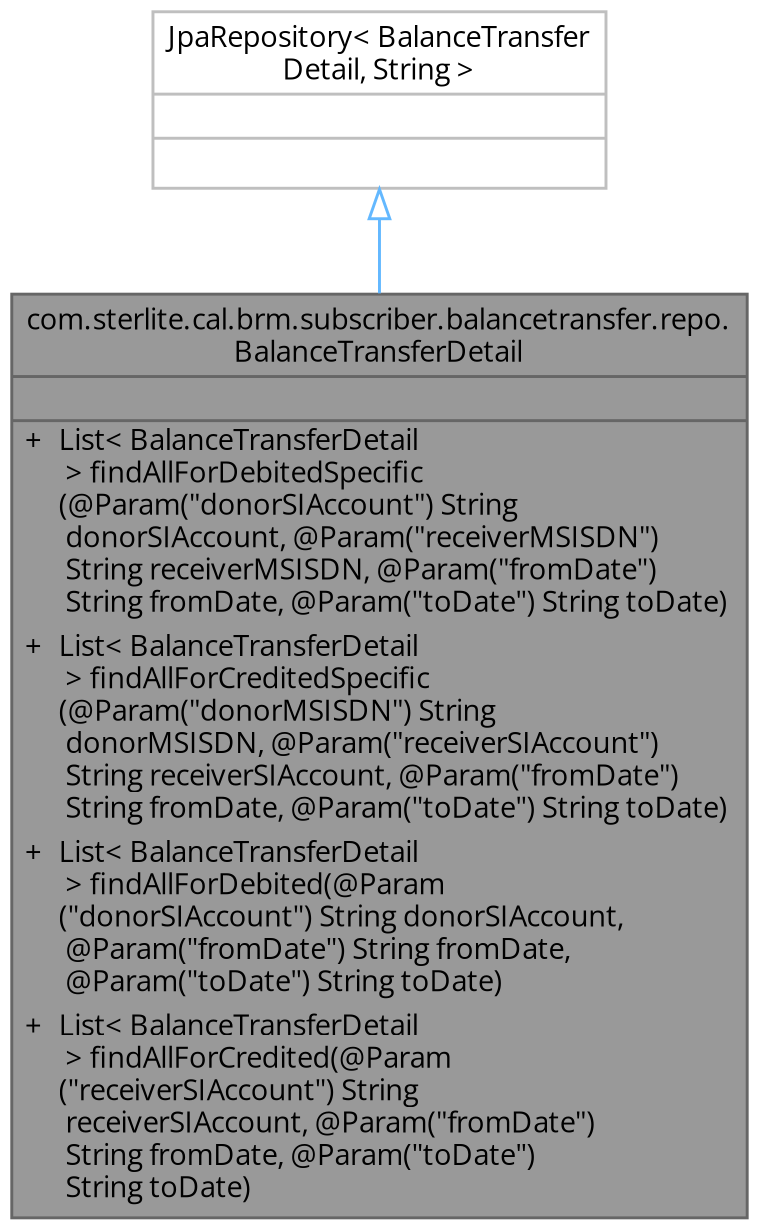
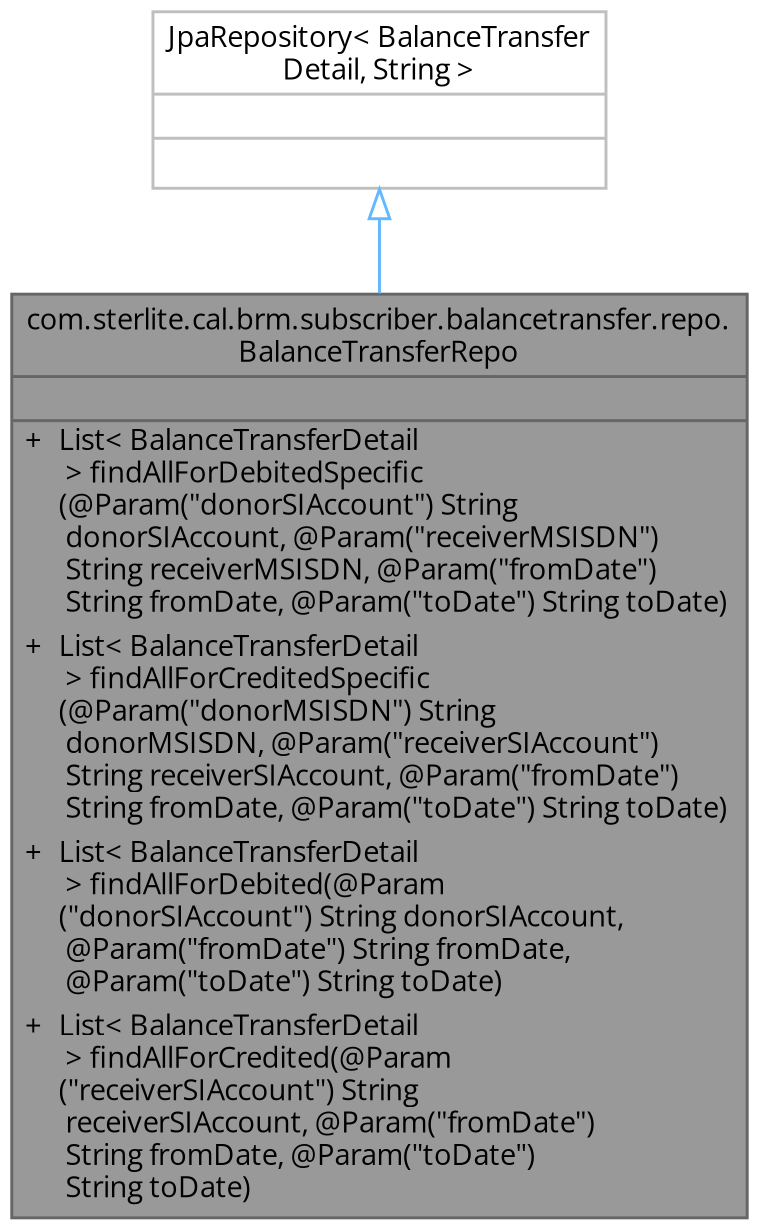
  digraph {
    fontname="Open Sans"
    node [fontname="Open Sans" fontsize=10 shape=plain style=filled]
-   n1 [color=gray40 fillcolor=grey60 fontcolor=black height=0.2 label=<<TABLE CELLBORDER="0" BORDER="1"><TR><TD COLSPAN="2" CELLPADDING="1" CELLSPACING="0">com.sterlite.cal.brm.subscriber.balancetransfer.repo.<BR ALIGN="LEFT"/>BalanceTransferDetail</TD></TR> <HR/> <TR><TD COLSPAN="2" CELLPADDING="1" CELLSPACING="0">&nbsp;</TD></TR> <HR/> <TR><TD VALIGN="top" CELLPADDING="1" CELLSPACING="0">+</TD><TD VALIGN="top" ALIGN="LEFT" CELLPADDING="1" CELLSPACING="0">List&lt; BalanceTransferDetail<BR ALIGN="LEFT"/> &gt; findAllForDebitedSpecific<BR ALIGN="LEFT"/>(@Param(&quot;donorSIAccount&quot;) String<BR ALIGN="LEFT"/> donorSIAccount, @Param(&quot;receiverMSISDN&quot;)<BR ALIGN="LEFT"/> String receiverMSISDN, @Param(&quot;fromDate&quot;)<BR ALIGN="LEFT"/> String fromDate, @Param(&quot;toDate&quot;) String toDate)<BR ALIGN="LEFT"/></TD></TR> <TR><TD VALIGN="top" CELLPADDING="1" CELLSPACING="0">+</TD><TD VALIGN="top" ALIGN="LEFT" CELLPADDING="1" CELLSPACING="0">List&lt; BalanceTransferDetail<BR ALIGN="LEFT"/> &gt; findAllForCreditedSpecific<BR ALIGN="LEFT"/>(@Param(&quot;donorMSISDN&quot;) String<BR ALIGN="LEFT"/> donorMSISDN, @Param(&quot;receiverSIAccount&quot;)<BR ALIGN="LEFT"/> String receiverSIAccount, @Param(&quot;fromDate&quot;)<BR ALIGN="LEFT"/> String fromDate, @Param(&quot;toDate&quot;) String toDate)<BR ALIGN="LEFT"/></TD></TR> <TR><TD VALIGN="top" CELLPADDING="1" CELLSPACING="0">+</TD><TD VALIGN="top" ALIGN="LEFT" CELLPADDING="1" CELLSPACING="0">List&lt; BalanceTransferDetail<BR ALIGN="LEFT"/> &gt; findAllForDebited(@Param<BR ALIGN="LEFT"/>(&quot;donorSIAccount&quot;) String donorSIAccount,<BR ALIGN="LEFT"/> @Param(&quot;fromDate&quot;) String fromDate,<BR ALIGN="LEFT"/> @Param(&quot;toDate&quot;) String toDate)<BR ALIGN="LEFT"/></TD></TR> <TR><TD VALIGN="top" CELLPADDING="1" CELLSPACING="0">+</TD><TD VALIGN="top" ALIGN="LEFT" CELLPADDING="1" CELLSPACING="0">List&lt; BalanceTransferDetail<BR ALIGN="LEFT"/> &gt; findAllForCredited(@Param<BR ALIGN="LEFT"/>(&quot;receiverSIAccount&quot;) String<BR ALIGN="LEFT"/> receiverSIAccount, @Param(&quot;fromDate&quot;)<BR ALIGN="LEFT"/> String fromDate, @Param(&quot;toDate&quot;)<BR ALIGN="LEFT"/> String toDate)<BR ALIGN="LEFT"/></TD></TR> </TABLE>> width=0.4]
+   n1 [color=gray40 fillcolor=grey60 fontcolor=black height=0.2 label=<<TABLE CELLBORDER="0" BORDER="1"><TR><TD COLSPAN="2" CELLPADDING="1" CELLSPACING="0">com.sterlite.cal.brm.subscriber.balancetransfer.repo.<BR ALIGN="LEFT"/>BalanceTransferRepo</TD></TR> <HR/> <TR><TD COLSPAN="2" CELLPADDING="1" CELLSPACING="0">&nbsp;</TD></TR> <HR/> <TR><TD VALIGN="top" CELLPADDING="1" CELLSPACING="0">+</TD><TD VALIGN="top" ALIGN="LEFT" CELLPADDING="1" CELLSPACING="0">List&lt; BalanceTransferDetail<BR ALIGN="LEFT"/> &gt; findAllForDebitedSpecific<BR ALIGN="LEFT"/>(@Param(&quot;donorSIAccount&quot;) String<BR ALIGN="LEFT"/> donorSIAccount, @Param(&quot;receiverMSISDN&quot;)<BR ALIGN="LEFT"/> String receiverMSISDN, @Param(&quot;fromDate&quot;)<BR ALIGN="LEFT"/> String fromDate, @Param(&quot;toDate&quot;) String toDate)<BR ALIGN="LEFT"/></TD></TR> <TR><TD VALIGN="top" CELLPADDING="1" CELLSPACING="0">+</TD><TD VALIGN="top" ALIGN="LEFT" CELLPADDING="1" CELLSPACING="0">List&lt; BalanceTransferDetail<BR ALIGN="LEFT"/> &gt; findAllForCreditedSpecific<BR ALIGN="LEFT"/>(@Param(&quot;donorMSISDN&quot;) String<BR ALIGN="LEFT"/> donorMSISDN, @Param(&quot;receiverSIAccount&quot;)<BR ALIGN="LEFT"/> String receiverSIAccount, @Param(&quot;fromDate&quot;)<BR ALIGN="LEFT"/> String fromDate, @Param(&quot;toDate&quot;) String toDate)<BR ALIGN="LEFT"/></TD></TR> <TR><TD VALIGN="top" CELLPADDING="1" CELLSPACING="0">+</TD><TD VALIGN="top" ALIGN="LEFT" CELLPADDING="1" CELLSPACING="0">List&lt; BalanceTransferDetail<BR ALIGN="LEFT"/> &gt; findAllForDebited(@Param<BR ALIGN="LEFT"/>(&quot;donorSIAccount&quot;) String donorSIAccount,<BR ALIGN="LEFT"/> @Param(&quot;fromDate&quot;) String fromDate,<BR ALIGN="LEFT"/> @Param(&quot;toDate&quot;) String toDate)<BR ALIGN="LEFT"/></TD></TR> <TR><TD VALIGN="top" CELLPADDING="1" CELLSPACING="0">+</TD><TD VALIGN="top" ALIGN="LEFT" CELLPADDING="1" CELLSPACING="0">List&lt; BalanceTransferDetail<BR ALIGN="LEFT"/> &gt; findAllForCredited(@Param<BR ALIGN="LEFT"/>(&quot;receiverSIAccount&quot;) String<BR ALIGN="LEFT"/> receiverSIAccount, @Param(&quot;fromDate&quot;)<BR ALIGN="LEFT"/> String fromDate, @Param(&quot;toDate&quot;)<BR ALIGN="LEFT"/> String toDate)<BR ALIGN="LEFT"/></TD></TR> </TABLE>> width=0.4]
    n2 [color=grey75 fillcolor=white height=0.2 label=<<TABLE CELLBORDER="0" BORDER="1"><TR><TD COLSPAN="2" CELLPADDING="1" CELLSPACING="0">JpaRepository&lt; BalanceTransfer<BR ALIGN="LEFT"/>Detail, String &gt;</TD></TR> <HR/> <TR><TD COLSPAN="2" CELLPADDING="1" CELLSPACING="0">&nbsp;</TD></TR> <HR/> <TR><TD COLSPAN="2" CELLPADDING="1" CELLSPACING="0">&nbsp;</TD></TR> </TABLE>> width=0.4]
    n2 -> n1 [arrowtail=onormal color=steelblue1 dir=back fontname="Open Sans" fontsize=10 labelfontname=Helvetica labelfontsize=10 style=solid]
  }
